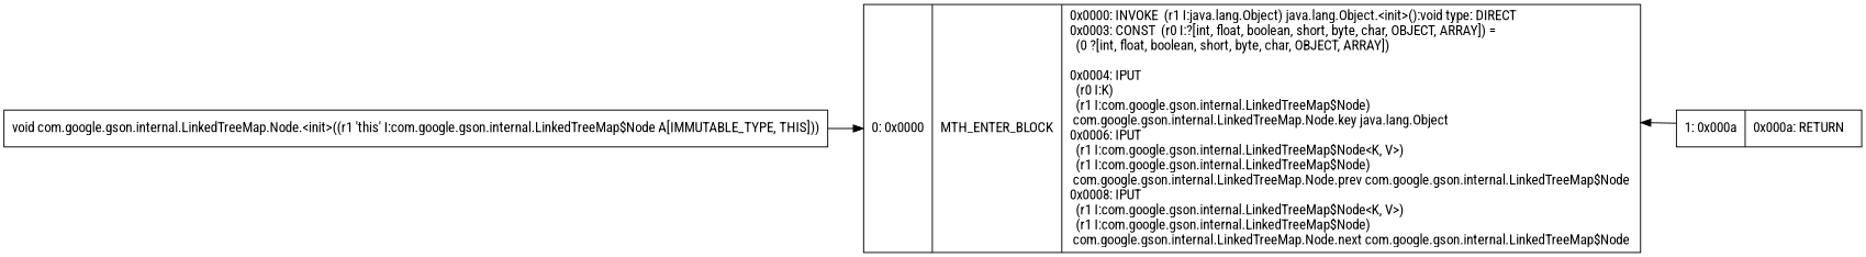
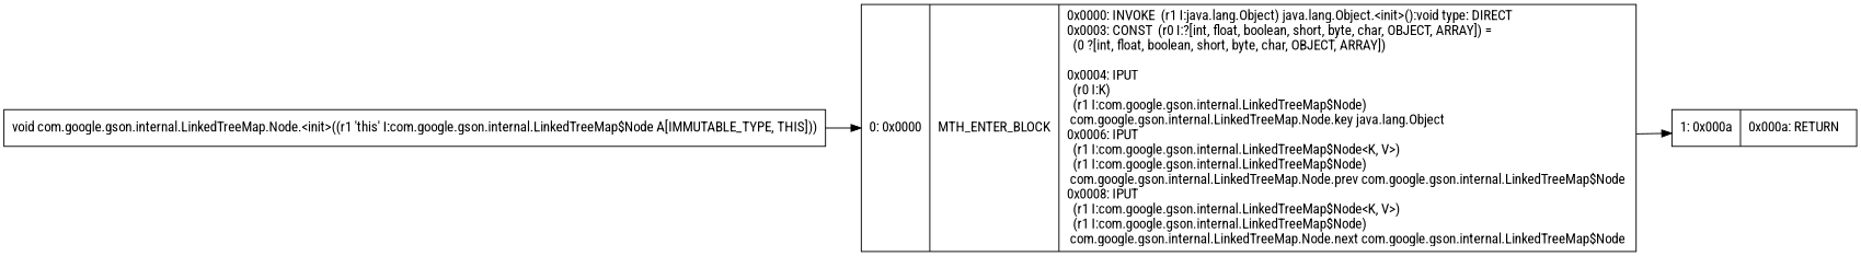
  digraph {
    rankdir=LR
    fontname="Roboto Condensed"
    node [shape=record fontname="Roboto Condensed"]
    edge [fontname="Roboto Condensed"]
    n1 [label="{0\:\ 0x0000|MTH_ENTER_BLOCK\l|0x0000: INVOKE  (r1 I:java.lang.Object) java.lang.Object.\<init\>():void type: DIRECT \l0x0003: CONST  (r0 I:?[int, float, boolean, short, byte, char, OBJECT, ARRAY]) = \l  (0 ?[int, float, boolean, short, byte, char, OBJECT, ARRAY])\l \l0x0004: IPUT  \l  (r0 I:K)\l  (r1 I:com.google.gson.internal.LinkedTreeMap$Node)\l com.google.gson.internal.LinkedTreeMap.Node.key java.lang.Object \l0x0006: IPUT  \l  (r1 I:com.google.gson.internal.LinkedTreeMap$Node\<K, V\>)\l  (r1 I:com.google.gson.internal.LinkedTreeMap$Node)\l com.google.gson.internal.LinkedTreeMap.Node.prev com.google.gson.internal.LinkedTreeMap$Node \l0x0008: IPUT  \l  (r1 I:com.google.gson.internal.LinkedTreeMap$Node\<K, V\>)\l  (r1 I:com.google.gson.internal.LinkedTreeMap$Node)\l com.google.gson.internal.LinkedTreeMap.Node.next com.google.gson.internal.LinkedTreeMap$Node \l}"]
    n2 [label="{1\:\ 0x000a|0x000a: RETURN   \l}"]
    n3 [label="{void com.google.gson.internal.LinkedTreeMap.Node.\<init\>((r1 'this' I:com.google.gson.internal.LinkedTreeMap$Node A[IMMUTABLE_TYPE, THIS])) }"]
-   n2 -> n1
+   n1 -> n2
    n3 -> n1
  }
